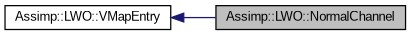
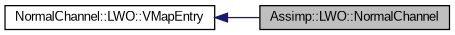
  digraph {
    rankdir=LR
    fontname="Liberation Sans"
    node [color=black fontname="Liberation Sans" fontsize=10 shape=record style=filled]
    n1 [fillcolor=grey75 fontcolor=black height=0.2 label="Assimp::LWO::NormalChannel" width=0.4]
-   n2 [fillcolor=white height=0.2 label="Assimp::LWO::VMapEntry" width=0.4]
+   n2 [fillcolor=white height=0.2 label="NormalChannel::LWO::VMapEntry" width=0.4]
    n2 -> n1 [color=midnightblue dir=back fontname="Liberation Sans" fontsize=10 labelfontname=Helvetica labelfontsize=10 style=solid]
  }
